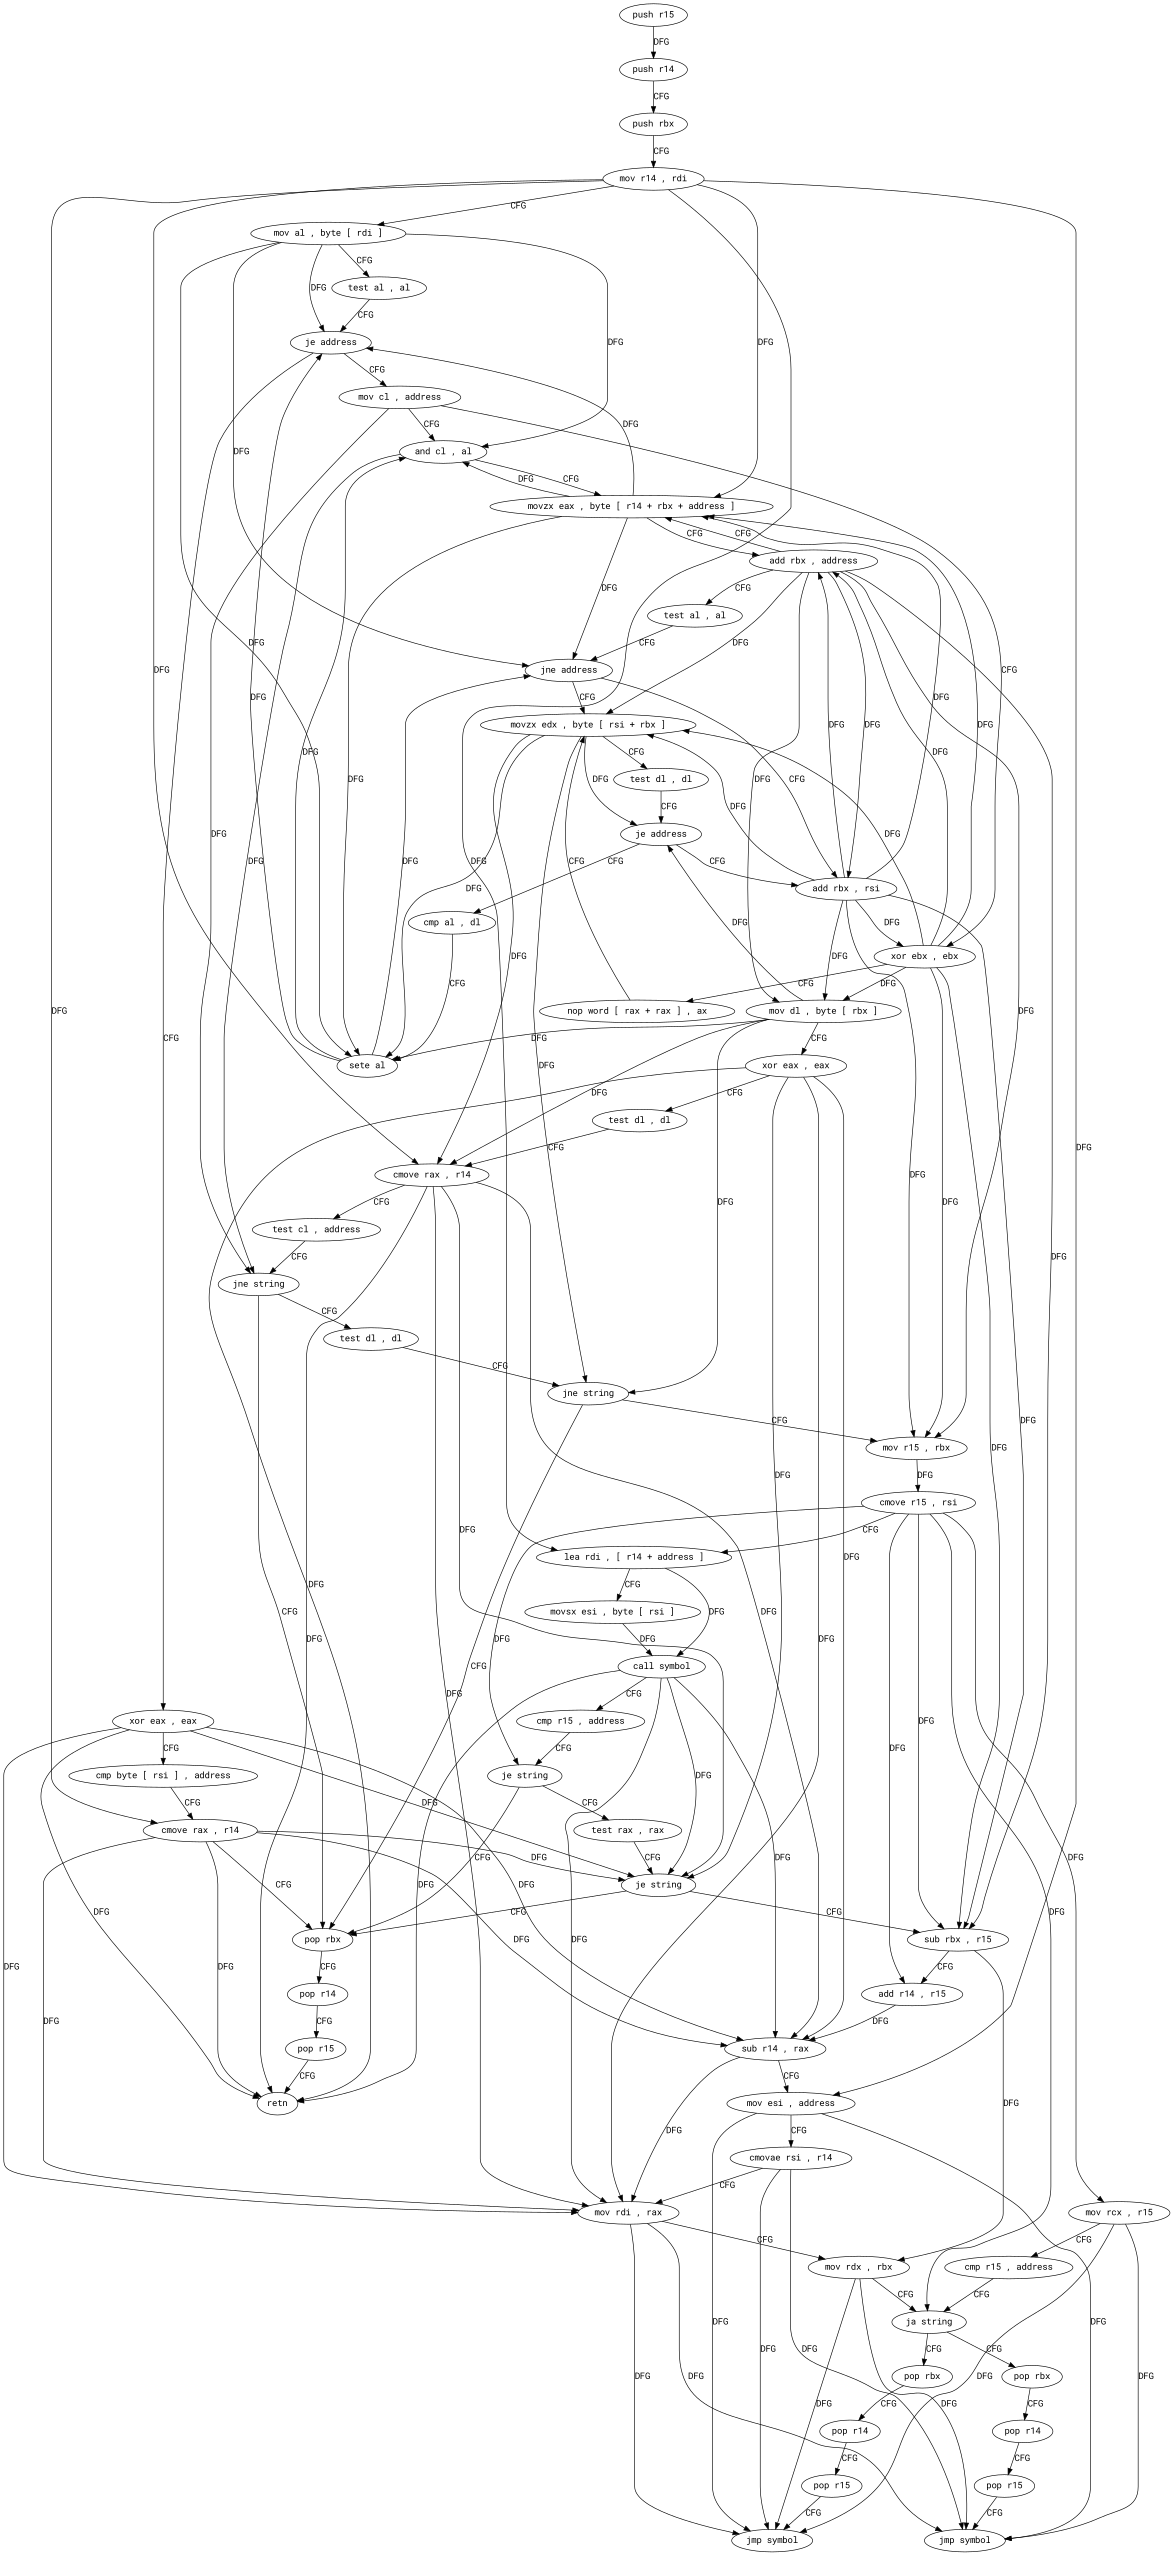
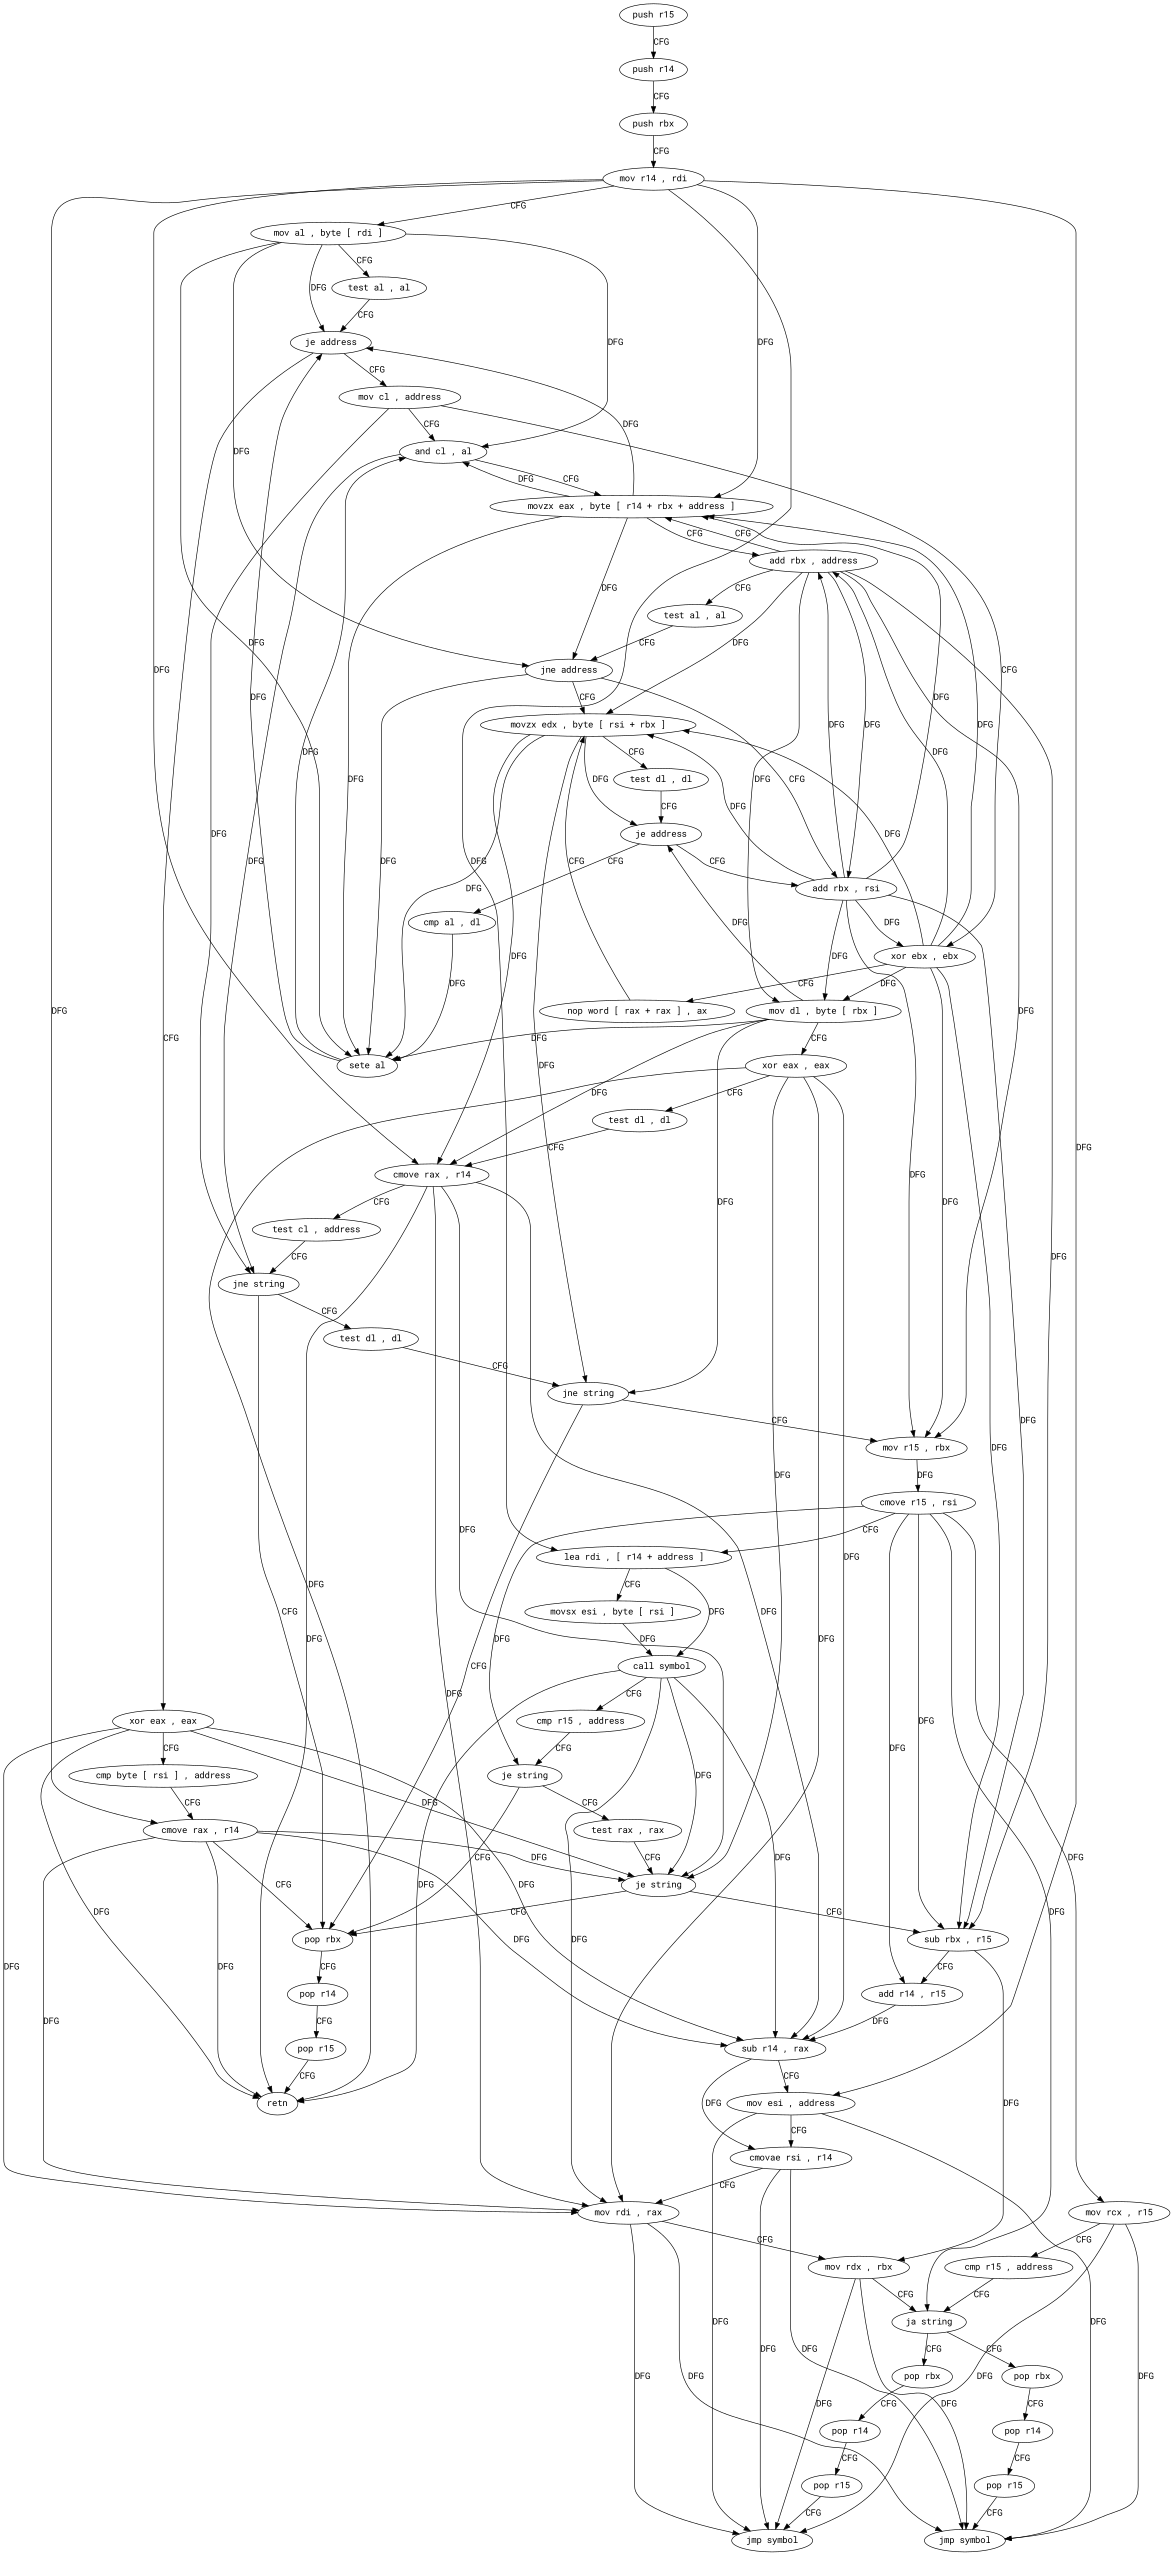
  digraph {
    fontname="Roboto Mono"
    node [fontname="Roboto Mono"]
    edge [fontname="Roboto Mono"]
    n1 [label="push r15"]
    n2 [label="push r14"]
    n3 [label="push rbx"]
    n4 [label="mov r14 , rdi"]
    n5 [label="mov al , byte [ rdi ]"]
    n6 [label="cmove rax , r14"]
    n7 [label="cmove rax , r14"]
    n8 [label="movzx eax , byte [ r14 + rbx + address ]"]
    n9 [label="lea rdi , [ r14 + address ]"]
    n10 [label="mov esi , address"]
    n11 [label="test al , al"]
    n12 [label="je address"]
    n13 [label="sete al"]
    n14 [label="and cl , al"]
    n15 [label="jne address"]
    n16 [label=retn]
    n17 [label="je string"]
    n18 [label="sub r14 , rax"]
    n19 [label="mov rdi , rax"]
    n20 [label="pop rbx"]
    n21 [label="test cl , address"]
    n22 [label="add rbx , address"]
    n23 [label="movsx esi , byte [ rsi ]"]
    n24 [label="call symbol"]
    n25 [label="add r14 , r15"]
    n26 [label="xor eax , eax"]
    n27 [label="mov cl , address"]
    n28 [label="jne string"]
    n29 [label="movzx edx , byte [ rsi + rbx ]"]
    n30 [label="add rbx , rsi"]
    n31 [label="cmp byte [ rsi ] , address"]
    n32 [label="xor ebx , ebx"]
    n33 [label="sub rbx , r15"]
    n34 [label="cmovae rsi , r14"]
    n35 [label="mov rdx , rbx"]
    n36 [label="jmp symbol"]
    n37 [label="jmp symbol"]
    n38 [label="nop word [ rax + rax ] , ax"]
    n39 [label="mov dl , byte [ rbx ]"]
    n40 [label="mov r15 , rbx"]
    n41 [label="test dl , dl"]
    n42 [label="pop r14"]
    n43 [label="pop r15"]
    n44 [label="jne string"]
    n45 [label="test dl , dl"]
    n46 [label="je address"]
    n47 [label="xor eax , eax"]
    n48 [label="test al , al"]
    n49 [label="cmove r15 , rsi"]
    n50 [label="cmp al , dl"]
    n51 [label="test dl , dl"]
    n52 [label="je string"]
    n53 [label="mov rcx , r15"]
    n54 [label="ja string"]
    n55 [label="test rax , rax"]
    n56 [label="cmp r15 , address"]
    n57 [label="pop rbx"]
    n58 [label="pop rbx"]
    n59 [label="cmp r15 , address"]
    n60 [label="pop r14"]
    n61 [label="pop r14"]
    n62 [label="pop r15"]
    n63 [label="pop r15"]
-   n1 -> n2 [label=DFG]
+   n1 -> n2 [label=CFG]
    n2 -> n3 [label=CFG]
    n3 -> n4 [label=CFG]
    n4 -> n5 [label=CFG]
    n4 -> n6 [label=DFG]
    n4 -> n7 [label=DFG]
    n4 -> n8 [label=DFG]
    n4 -> n9 [label=DFG]
    n4 -> n10 [label=DFG]
    n5 -> n11 [label=CFG]
    n5 -> n12 [label=DFG]
    n5 -> n13 [label=DFG]
    n5 -> n14 [label=DFG]
    n5 -> n15 [label=DFG]
    n6 -> n16 [label=DFG]
    n6 -> n17 [label=DFG]
    n6 -> n18 [label=DFG]
    n6 -> n19 [label=DFG]
    n6 -> n20 [label=CFG]
    n7 -> n16 [label=DFG]
    n7 -> n17 [label=DFG]
    n7 -> n18 [label=DFG]
    n7 -> n19 [label=DFG]
    n7 -> n21 [label=CFG]
    n8 -> n12 [label=DFG]
    n8 -> n13 [label=DFG]
    n8 -> n14 [label=DFG]
    n8 -> n15 [label=DFG]
    n8 -> n22 [label=CFG]
    n9 -> n23 [label=CFG]
    n9 -> n24 [label=DFG]
    n10 -> n34 [label=CFG]
    n10 -> n36 [label=DFG]
    n10 -> n37 [label=DFG]
    n11 -> n12 [label=CFG]
    n12 -> n26 [label=CFG]
    n12 -> n27 [label=CFG]
    n13 -> n12 [label=DFG]
    n13 -> n14 [label=DFG]
-   n13 -> n15 [label=DFG]
+   n15 -> n13 [label=DFG]
    n14 -> n8 [label=CFG]
    n14 -> n28 [label=DFG]
    n15 -> n29 [label=CFG]
    n15 -> n30 [label=CFG]
    n17 -> n20 [label=CFG]
    n17 -> n33 [label=CFG]
    n18 -> n10 [label=CFG]
-   n18 -> n19 [label=DFG]
+   n18 -> n34 [label=DFG]
    n19 -> n35 [label=CFG]
    n19 -> n36 [label=DFG]
    n19 -> n37 [label=DFG]
    n20 -> n42 [label=CFG]
    n21 -> n28 [label=CFG]
    n22 -> n8 [label=CFG]
    n22 -> n29 [label=DFG]
    n22 -> n30 [label=DFG]
    n22 -> n33 [label=DFG]
    n22 -> n39 [label=DFG]
    n22 -> n40 [label=DFG]
    n22 -> n48 [label=CFG]
    n23 -> n24 [label=DFG]
    n24 -> n16 [label=DFG]
    n24 -> n17 [label=DFG]
    n24 -> n18 [label=DFG]
    n24 -> n19 [label=DFG]
    n24 -> n59 [label=CFG]
    n25 -> n18 [label=DFG]
    n26 -> n16 [label=DFG]
    n26 -> n17 [label=DFG]
    n26 -> n18 [label=DFG]
    n26 -> n19 [label=DFG]
    n26 -> n31 [label=CFG]
    n27 -> n14 [label=CFG]
    n27 -> n28 [label=DFG]
    n27 -> n32 [label=CFG]
    n28 -> n20 [label=CFG]
    n28 -> n41 [label=CFG]
    n29 -> n7 [label=DFG]
    n29 -> n13 [label=DFG]
    n29 -> n44 [label=DFG]
    n29 -> n45 [label=CFG]
    n29 -> n46 [label=DFG]
    n30 -> n8 [label=DFG]
    n30 -> n22 [label=DFG]
    n30 -> n29 [label=DFG]
    n30 -> n32 [label=DFG]
    n30 -> n33 [label=DFG]
    n30 -> n39 [label=DFG]
    n30 -> n40 [label=DFG]
    n31 -> n6 [label=CFG]
    n32 -> n8 [label=DFG]
    n32 -> n22 [label=DFG]
    n32 -> n29 [label=DFG]
    n32 -> n33 [label=DFG]
    n32 -> n38 [label=CFG]
    n32 -> n39 [label=DFG]
    n32 -> n40 [label=DFG]
    n33 -> n25 [label=CFG]
    n33 -> n35 [label=DFG]
    n34 -> n19 [label=CFG]
    n34 -> n36 [label=DFG]
    n34 -> n37 [label=DFG]
    n35 -> n36 [label=DFG]
    n35 -> n37 [label=DFG]
    n35 -> n54 [label=CFG]
    n38 -> n29 [label=CFG]
    n39 -> n7 [label=DFG]
    n39 -> n13 [label=DFG]
    n39 -> n44 [label=DFG]
    n39 -> n46 [label=DFG]
    n39 -> n47 [label=CFG]
    n40 -> n49 [label=DFG]
    n41 -> n44 [label=CFG]
    n42 -> n43 [label=CFG]
    n43 -> n16 [label=CFG]
    n44 -> n20 [label=CFG]
    n44 -> n40 [label=CFG]
    n45 -> n46 [label=CFG]
    n46 -> n30 [label=CFG]
    n46 -> n50 [label=CFG]
    n47 -> n16 [label=DFG]
    n47 -> n17 [label=DFG]
    n47 -> n18 [label=DFG]
    n47 -> n19 [label=DFG]
    n47 -> n51 [label=CFG]
    n48 -> n15 [label=CFG]
    n49 -> n9 [label=CFG]
    n49 -> n25 [label=DFG]
    n49 -> n33 [label=DFG]
    n49 -> n52 [label=DFG]
    n49 -> n53 [label=DFG]
    n49 -> n54 [label=DFG]
-   n50 -> n13 [label=CFG]
+   n50 -> n13 [label=DFG]
    n51 -> n7 [label=CFG]
    n52 -> n20 [label=CFG]
    n52 -> n55 [label=CFG]
    n53 -> n36 [label=DFG]
    n53 -> n37 [label=DFG]
    n53 -> n56 [label=CFG]
    n54 -> n57 [label=CFG]
    n54 -> n58 [label=CFG]
    n55 -> n17 [label=CFG]
    n56 -> n54 [label=CFG]
    n57 -> n60 [label=CFG]
    n58 -> n61 [label=CFG]
    n59 -> n52 [label=CFG]
    n60 -> n62 [label=CFG]
    n61 -> n63 [label=CFG]
    n62 -> n36 [label=CFG]
    n63 -> n37 [label=CFG]
  }
